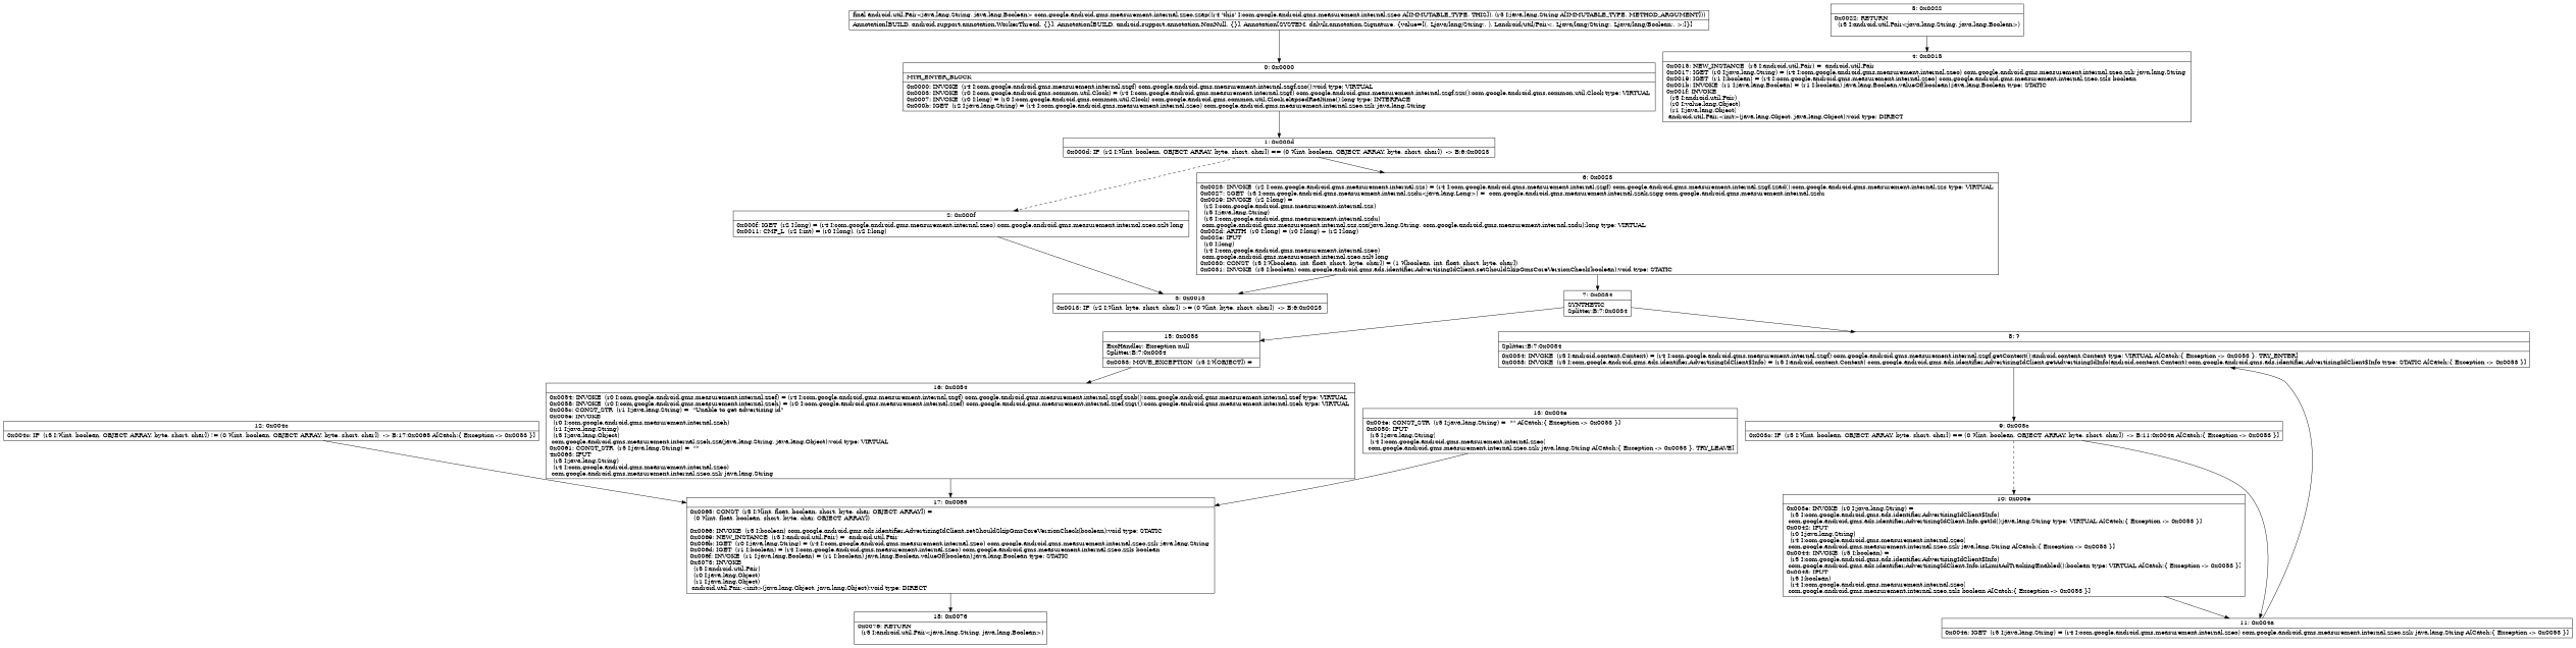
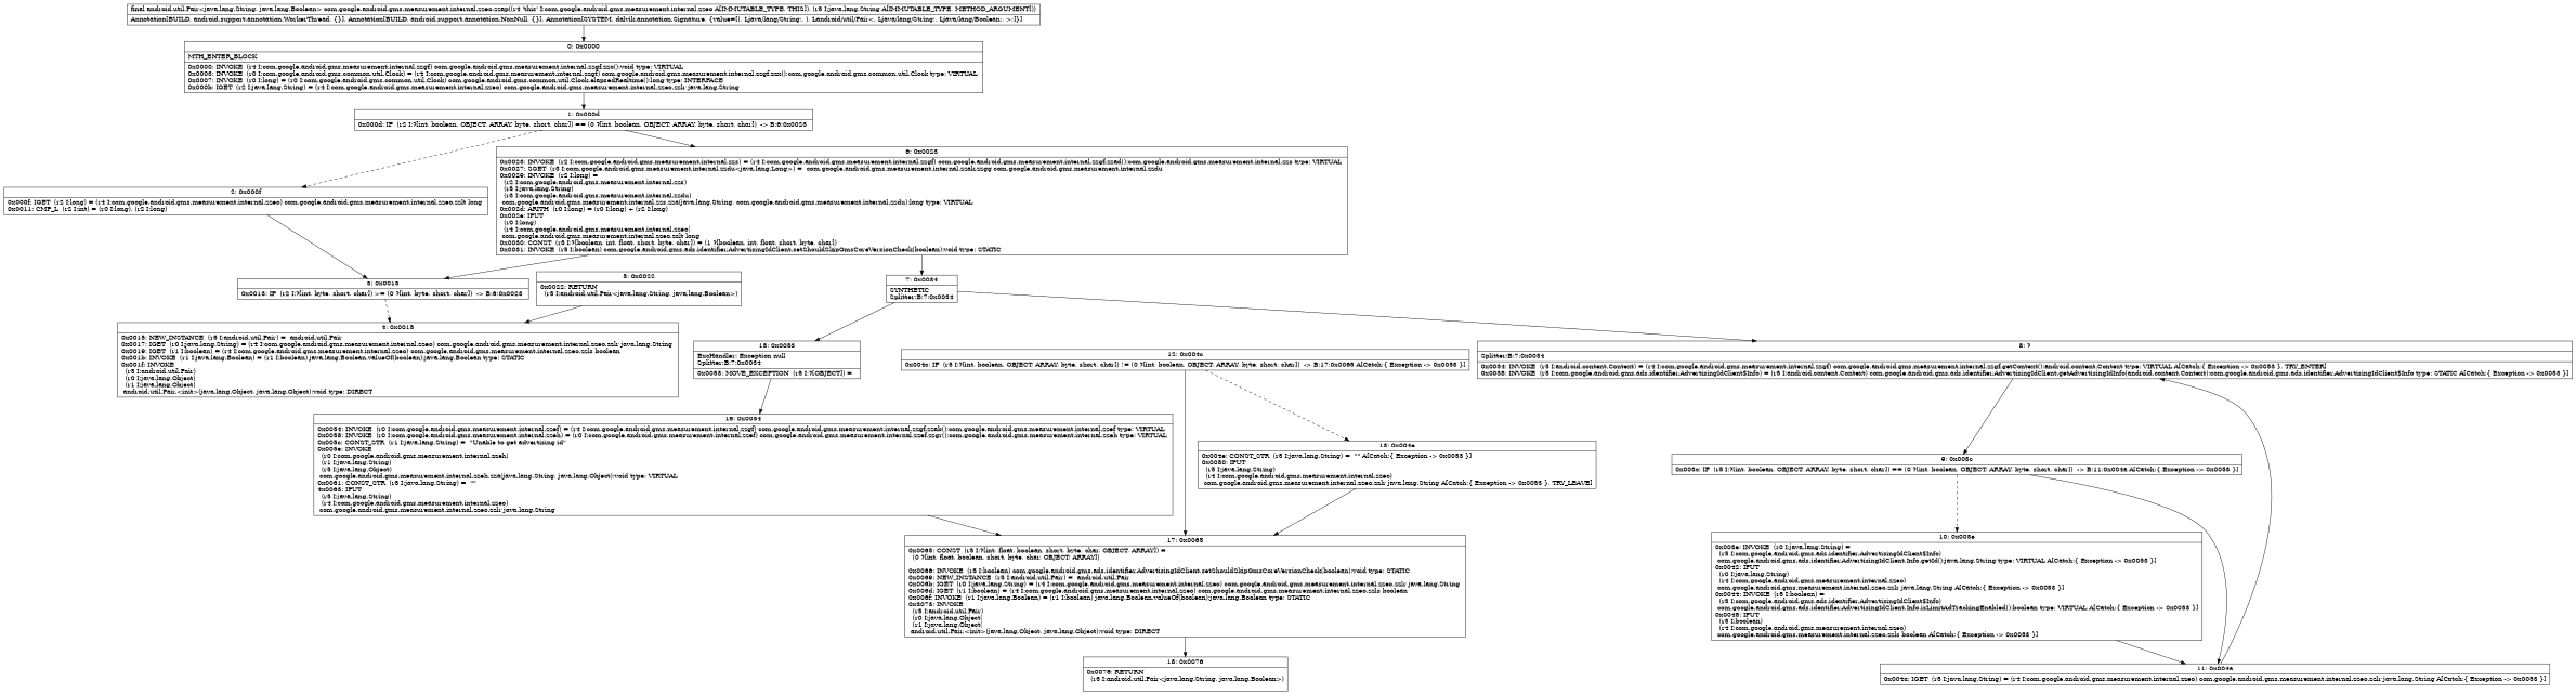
  digraph {
    node [shape=record]
    n1 [label="{0\:\ 0x0000|MTH_ENTER_BLOCK\l|0x0000: INVOKE  (r4 I:com.google.android.gms.measurement.internal.zzgf) com.google.android.gms.measurement.internal.zzgf.zzo():void type: VIRTUAL \l0x0003: INVOKE  (r0 I:com.google.android.gms.common.util.Clock) = (r4 I:com.google.android.gms.measurement.internal.zzgf) com.google.android.gms.measurement.internal.zzgf.zzx():com.google.android.gms.common.util.Clock type: VIRTUAL \l0x0007: INVOKE  (r0 I:long) = (r0 I:com.google.android.gms.common.util.Clock) com.google.android.gms.common.util.Clock.elapsedRealtime():long type: INTERFACE \l0x000b: IGET  (r2 I:java.lang.String) = (r4 I:com.google.android.gms.measurement.internal.zzeo) com.google.android.gms.measurement.internal.zzeo.zzlr java.lang.String \l}"]
    n2 [label="{1\:\ 0x000d|0x000d: IF  (r2 I:?[int, boolean, OBJECT, ARRAY, byte, short, char]) == (0 ?[int, boolean, OBJECT, ARRAY, byte, short, char])  \-\> B:6:0x0023 \l}"]
    n3 [label="{2\:\ 0x000f|0x000f: IGET  (r2 I:long) = (r4 I:com.google.android.gms.measurement.internal.zzeo) com.google.android.gms.measurement.internal.zzeo.zzlt long \l0x0011: CMP_L  (r2 I:int) = (r0 I:long), (r2 I:long) \l}"]
    n4 [label="{6\:\ 0x0023|0x0023: INVOKE  (r2 I:com.google.android.gms.measurement.internal.zzs) = (r4 I:com.google.android.gms.measurement.internal.zzgf) com.google.android.gms.measurement.internal.zzgf.zzad():com.google.android.gms.measurement.internal.zzs type: VIRTUAL \l0x0027: SGET  (r3 I:com.google.android.gms.measurement.internal.zzdu\<java.lang.Long\>) =  com.google.android.gms.measurement.internal.zzak.zzgg com.google.android.gms.measurement.internal.zzdu \l0x0029: INVOKE  (r2 I:long) = \l  (r2 I:com.google.android.gms.measurement.internal.zzs)\l  (r5 I:java.lang.String)\l  (r3 I:com.google.android.gms.measurement.internal.zzdu)\l com.google.android.gms.measurement.internal.zzs.zza(java.lang.String, com.google.android.gms.measurement.internal.zzdu):long type: VIRTUAL \l0x002d: ARITH  (r0 I:long) = (r0 I:long) + (r2 I:long) \l0x002e: IPUT  \l  (r0 I:long)\l  (r4 I:com.google.android.gms.measurement.internal.zzeo)\l com.google.android.gms.measurement.internal.zzeo.zzlt long \l0x0030: CONST  (r5 I:?[boolean, int, float, short, byte, char]) = (1 ?[boolean, int, float, short, byte, char]) \l0x0031: INVOKE  (r5 I:boolean) com.google.android.gms.ads.identifier.AdvertisingIdClient.setShouldSkipGmsCoreVersionCheck(boolean):void type: STATIC \l}"]
    n5 [label="{3\:\ 0x0013|0x0013: IF  (r2 I:?[int, byte, short, char]) \>= (0 ?[int, byte, short, char])  \-\> B:6:0x0023 \l}"]
    n6 [label="{7\:\ 0x0034|SYNTHETIC\lSplitter:B:7:0x0034\l}"]
-   n7 [label="{4\:\ 0x0015|0x0015: NEW_INSTANCE  (r5 I:android.util.Pair) =  android.util.Pair \l0x0017: IGET  (r0 I:java.lang.String) = (r4 I:com.google.android.gms.measurement.internal.zzeo) com.google.android.gms.measurement.internal.zzeo.zzlr java.lang.String \l0x0019: IGET  (r1 I:boolean) = (r4 I:com.google.android.gms.measurement.internal.zzeo) com.google.android.gms.measurement.internal.zzeo.zzls boolean \l0x001b: INVOKE  (r1 I:java.lang.Boolean) = (r1 I:boolean) java.lang.Boolean.valueOf(boolean):java.lang.Boolean type: STATIC \l0x001f: INVOKE  \l  (r5 I:android.util.Pair)\l  (r0 I:value.lang.Object)\l  (r1 I:java.lang.Object)\l android.util.Pair.\<init\>(java.lang.Object, java.lang.Object):void type: DIRECT \l}"]
+   n7 [label="{4\:\ 0x0015|0x0015: NEW_INSTANCE  (r5 I:android.util.Pair) =  android.util.Pair \l0x0017: IGET  (r0 I:java.lang.String) = (r4 I:com.google.android.gms.measurement.internal.zzeo) com.google.android.gms.measurement.internal.zzeo.zzlr java.lang.String \l0x0019: IGET  (r1 I:boolean) = (r4 I:com.google.android.gms.measurement.internal.zzeo) com.google.android.gms.measurement.internal.zzeo.zzls boolean \l0x001b: INVOKE  (r1 I:java.lang.Boolean) = (r1 I:boolean) java.lang.Boolean.valueOf(boolean):java.lang.Boolean type: STATIC \l0x001f: INVOKE  \l  (r5 I:android.util.Pair)\l  (r0 I:java.lang.Object)\l  (r1 I:java.lang.Object)\l android.util.Pair.\<init\>(java.lang.Object, java.lang.Object):void type: DIRECT \l}"]
    n8 [label="{5\:\ 0x0022|0x0022: RETURN  \l  (r5 I:android.util.Pair\<java.lang.String, java.lang.Boolean\>)\l \l}"]
    n9 [label="{8\:\ ?|Splitter:B:7:0x0034\l|0x0034: INVOKE  (r5 I:android.content.Context) = (r4 I:com.google.android.gms.measurement.internal.zzgf) com.google.android.gms.measurement.internal.zzgf.getContext():android.content.Context type: VIRTUAL A[Catch:\{ Exception \-\> 0x0053 \}, TRY_ENTER]\l0x0038: INVOKE  (r5 I:com.google.android.gms.ads.identifier.AdvertisingIdClient$Info) = (r5 I:android.content.Context) com.google.android.gms.ads.identifier.AdvertisingIdClient.getAdvertisingIdInfo(android.content.Context):com.google.android.gms.ads.identifier.AdvertisingIdClient$Info type: STATIC A[Catch:\{ Exception \-\> 0x0053 \}]\l}"]
    n10 [label="{15\:\ 0x0053|ExcHandler: Exception null\lSplitter:B:7:0x0034\l|0x0053: MOVE_EXCEPTION  (r5 I:?[OBJECT]) =  \l}"]
    n11 [label="{9\:\ 0x003c|0x003c: IF  (r5 I:?[int, boolean, OBJECT, ARRAY, byte, short, char]) == (0 ?[int, boolean, OBJECT, ARRAY, byte, short, char])  \-\> B:11:0x004a A[Catch:\{ Exception \-\> 0x0053 \}]\l}"]
    n12 [label="{16\:\ 0x0054|0x0054: INVOKE  (r0 I:com.google.android.gms.measurement.internal.zzef) = (r4 I:com.google.android.gms.measurement.internal.zzgf) com.google.android.gms.measurement.internal.zzgf.zzab():com.google.android.gms.measurement.internal.zzef type: VIRTUAL \l0x0058: INVOKE  (r0 I:com.google.android.gms.measurement.internal.zzeh) = (r0 I:com.google.android.gms.measurement.internal.zzef) com.google.android.gms.measurement.internal.zzef.zzgr():com.google.android.gms.measurement.internal.zzeh type: VIRTUAL \l0x005c: CONST_STR  (r1 I:java.lang.String) =  \"Unable to get advertising id\" \l0x005e: INVOKE  \l  (r0 I:com.google.android.gms.measurement.internal.zzeh)\l  (r1 I:java.lang.String)\l  (r5 I:java.lang.Object)\l com.google.android.gms.measurement.internal.zzeh.zza(java.lang.String, java.lang.Object):void type: VIRTUAL \l0x0061: CONST_STR  (r5 I:java.lang.String) =  \"\" \l4x0063: IPUT  \l  (r5 I:java.lang.String)\l  (r4 I:com.google.android.gms.measurement.internal.zzeo)\l com.google.android.gms.measurement.internal.zzeo.zzlr java.lang.String \l}"]
    n13 [label="{10\:\ 0x003e|0x003e: INVOKE  (r0 I:java.lang.String) = \l  (r5 I:com.google.android.gms.ads.identifier.AdvertisingIdClient$Info)\l com.google.android.gms.ads.identifier.AdvertisingIdClient.Info.getId():java.lang.String type: VIRTUAL A[Catch:\{ Exception \-\> 0x0053 \}]\l0x0042: IPUT  \l  (r0 I:java.lang.String)\l  (r4 I:com.google.android.gms.measurement.internal.zzeo)\l com.google.android.gms.measurement.internal.zzeo.zzlr java.lang.String A[Catch:\{ Exception \-\> 0x0053 \}]\l0x0044: INVOKE  (r5 I:boolean) = \l  (r5 I:com.google.android.gms.ads.identifier.AdvertisingIdClient$Info)\l com.google.android.gms.ads.identifier.AdvertisingIdClient.Info.isLimitAdTrackingEnabled():boolean type: VIRTUAL A[Catch:\{ Exception \-\> 0x0053 \}]\l0x0048: IPUT  \l  (r5 I:boolean)\l  (r4 I:com.google.android.gms.measurement.internal.zzeo)\l com.google.android.gms.measurement.internal.zzeo.zzls boolean A[Catch:\{ Exception \-\> 0x0053 \}]\l}"]
    n14 [label="{11\:\ 0x004a|0x004a: IGET  (r5 I:java.lang.String) = (r4 I:com.google.android.gms.measurement.internal.zzeo) com.google.android.gms.measurement.internal.zzeo.zzlr java.lang.String A[Catch:\{ Exception \-\> 0x0053 \}]\l}"]
    n15 [label="{12\:\ 0x004c|0x004c: IF  (r5 I:?[int, boolean, OBJECT, ARRAY, byte, short, char]) != (0 ?[int, boolean, OBJECT, ARRAY, byte, short, char])  \-\> B:17:0x0065 A[Catch:\{ Exception \-\> 0x0053 \}]\l}"]
    n16 [label="{13\:\ 0x004e|0x004e: CONST_STR  (r5 I:java.lang.String) =  \"\" A[Catch:\{ Exception \-\> 0x0053 \}]\l0x0050: IPUT  \l  (r5 I:java.lang.String)\l  (r4 I:com.google.android.gms.measurement.internal.zzeo)\l com.google.android.gms.measurement.internal.zzeo.zzlr java.lang.String A[Catch:\{ Exception \-\> 0x0053 \}, TRY_LEAVE]\l}"]
    n17 [label="{17\:\ 0x0065|0x0065: CONST  (r5 I:?[int, float, boolean, short, byte, char, OBJECT, ARRAY]) = \l  (0 ?[int, float, boolean, short, byte, char, OBJECT, ARRAY])\l \l0x0066: INVOKE  (r5 I:boolean) com.google.android.gms.ads.identifier.AdvertisingIdClient.setShouldSkipGmsCoreVersionCheck(boolean):void type: STATIC \l0x0069: NEW_INSTANCE  (r5 I:android.util.Pair) =  android.util.Pair \l0x006b: IGET  (r0 I:java.lang.String) = (r4 I:com.google.android.gms.measurement.internal.zzeo) com.google.android.gms.measurement.internal.zzeo.zzlr java.lang.String \l0x006d: IGET  (r1 I:boolean) = (r4 I:com.google.android.gms.measurement.internal.zzeo) com.google.android.gms.measurement.internal.zzeo.zzls boolean \l0x006f: INVOKE  (r1 I:java.lang.Boolean) = (r1 I:boolean) java.lang.Boolean.valueOf(boolean):java.lang.Boolean type: STATIC \l0x3073: INVOKE  \l  (r5 I:android.util.Pair)\l  (r0 I:java.lang.Object)\l  (r1 I:java.lang.Object)\l android.util.Pair.\<init\>(java.lang.Object, java.lang.Object):void type: DIRECT \l}"]
    n18 [label="{18\:\ 0x0076|0x0076: RETURN  \l  (r5 I:android.util.Pair\<java.lang.String, java.lang.Boolean\>)\l \l}"]
    n19 [label="{final android.util.Pair\<java.lang.String, java.lang.Boolean\> com.google.android.gms.measurement.internal.zzeo.zzap((r4 'this' I:com.google.android.gms.measurement.internal.zzeo A[IMMUTABLE_TYPE, THIS]), (r5 I:java.lang.String A[IMMUTABLE_TYPE, METHOD_ARGUMENT]))  | Annotation[BUILD, android.support.annotation.WorkerThread, \{\}], Annotation[BUILD, android.support.annotation.NonNull, \{\}], Annotation[SYSTEM, dalvik.annotation.Signature, \{value=[(, Ljava\/lang\/String;, ), Landroid\/util\/Pair\<, Ljava\/lang\/String;, Ljava\/lang\/Boolean;, \>;]\}]\l}"]
    n1 -> n2
    n2 -> n3 [style=dashed]
    n2 -> n4
    n3 -> n5
    n4 -> n5
    n4 -> n6
+   n5 -> n7 [style=dashed]
    n6 -> n9
    n6 -> n10
    n8 -> n7
    n9 -> n11
    n10 -> n12
    n11 -> n13 [style=dashed]
    n11 -> n14
    n12 -> n17
    n13 -> n14
    n14 -> n9
+   n15 -> n16 [style=dashed]
    n15 -> n17
    n16 -> n17
    n17 -> n18
    n19 -> n1
  }
